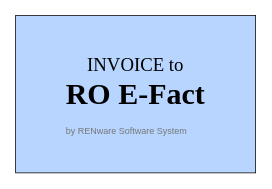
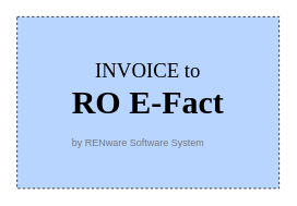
  <mxCell id="0" />
  <mxCell id="1" parent="0" />
- <mxCell id="2" value="&lt;font style=&quot;font-size: 25px;&quot;&gt;&lt;font style=&quot;font-size: 25px;&quot;&gt;&lt;span style=&quot;font-weight: normal;&quot;&gt;INVOICE&lt;/span&gt; &lt;span style=&quot;font-weight: normal;&quot;&gt;to&lt;/span&gt;&lt;/font&gt;&lt;br&gt;&lt;font style=&quot;font-size: 40px;&quot; face=&quot;Tahoma&quot;&gt;RO E-Fact&lt;/font&gt;&lt;/font&gt;&lt;br&gt;&lt;div style=&quot;text-align: left;&quot;&gt;&lt;span style=&quot;font-size: 12px; font-weight: normal; font-family: Helvetica; background-color: initial;&quot;&gt;&lt;font color=&quot;#777777&quot;&gt;by RENware Software System&lt;/font&gt;&lt;/span&gt;&lt;/div&gt;" style="rounded=0;whiteSpace=wrap;html=1;fillColor=#B7D5FF;align=center;verticalAlign=middle;fontFamily=Verdana;fontSize=30;fontStyle=1;strokeColor=#000000;fontColor=#000000;spacing=0;" parent="1" vertex="1"><mxGeometry x="20" width="320" height="210" as="geometry" y="20" /></mxCell>
+ <mxCell id="2" value="&lt;font style=&quot;font-size: 25px;&quot;&gt;&lt;font style=&quot;font-size: 25px;&quot;&gt;&lt;span style=&quot;font-weight: normal;&quot;&gt;INVOICE&lt;/span&gt; &lt;span style=&quot;font-weight: normal;&quot;&gt;to&lt;/span&gt;&lt;/font&gt;&lt;br&gt;&lt;font style=&quot;font-size: 40px;&quot; face=&quot;Tahoma&quot;&gt;RO E-Fact&lt;/font&gt;&lt;/font&gt;&lt;br&gt;&lt;div style=&quot;text-align: left;&quot;&gt;&lt;span style=&quot;font-size: 12px; font-weight: normal; font-family: Helvetica; background-color: initial;&quot;&gt;&lt;font color=&quot;#777777&quot;&gt;by RENware Software System&lt;/font&gt;&lt;/span&gt;&lt;/div&gt;" style="rounded=0;whiteSpace=wrap;html=1;fillColor=#B7D5FF;align=center;verticalAlign=middle;fontFamily=Verdana;fontSize=30;fontStyle=1;strokeColor=#000000;fontColor=#000000;spacing=0;dashed=1;" parent="1" vertex="1"><mxGeometry x="20" width="320" height="210" as="geometry" y="20" /></mxCell>
